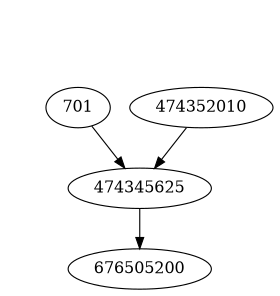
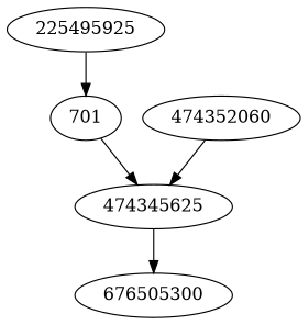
  strict digraph {
+   225495925
    701
    474345625
-   474352060 [label=474352010]
-   676505200
+   474352060
+   676505200 [label=676505300]
+   225495925 -> 701
    701 -> 474345625
    474345625 -> 676505200
    474352060 -> 474345625
  }
